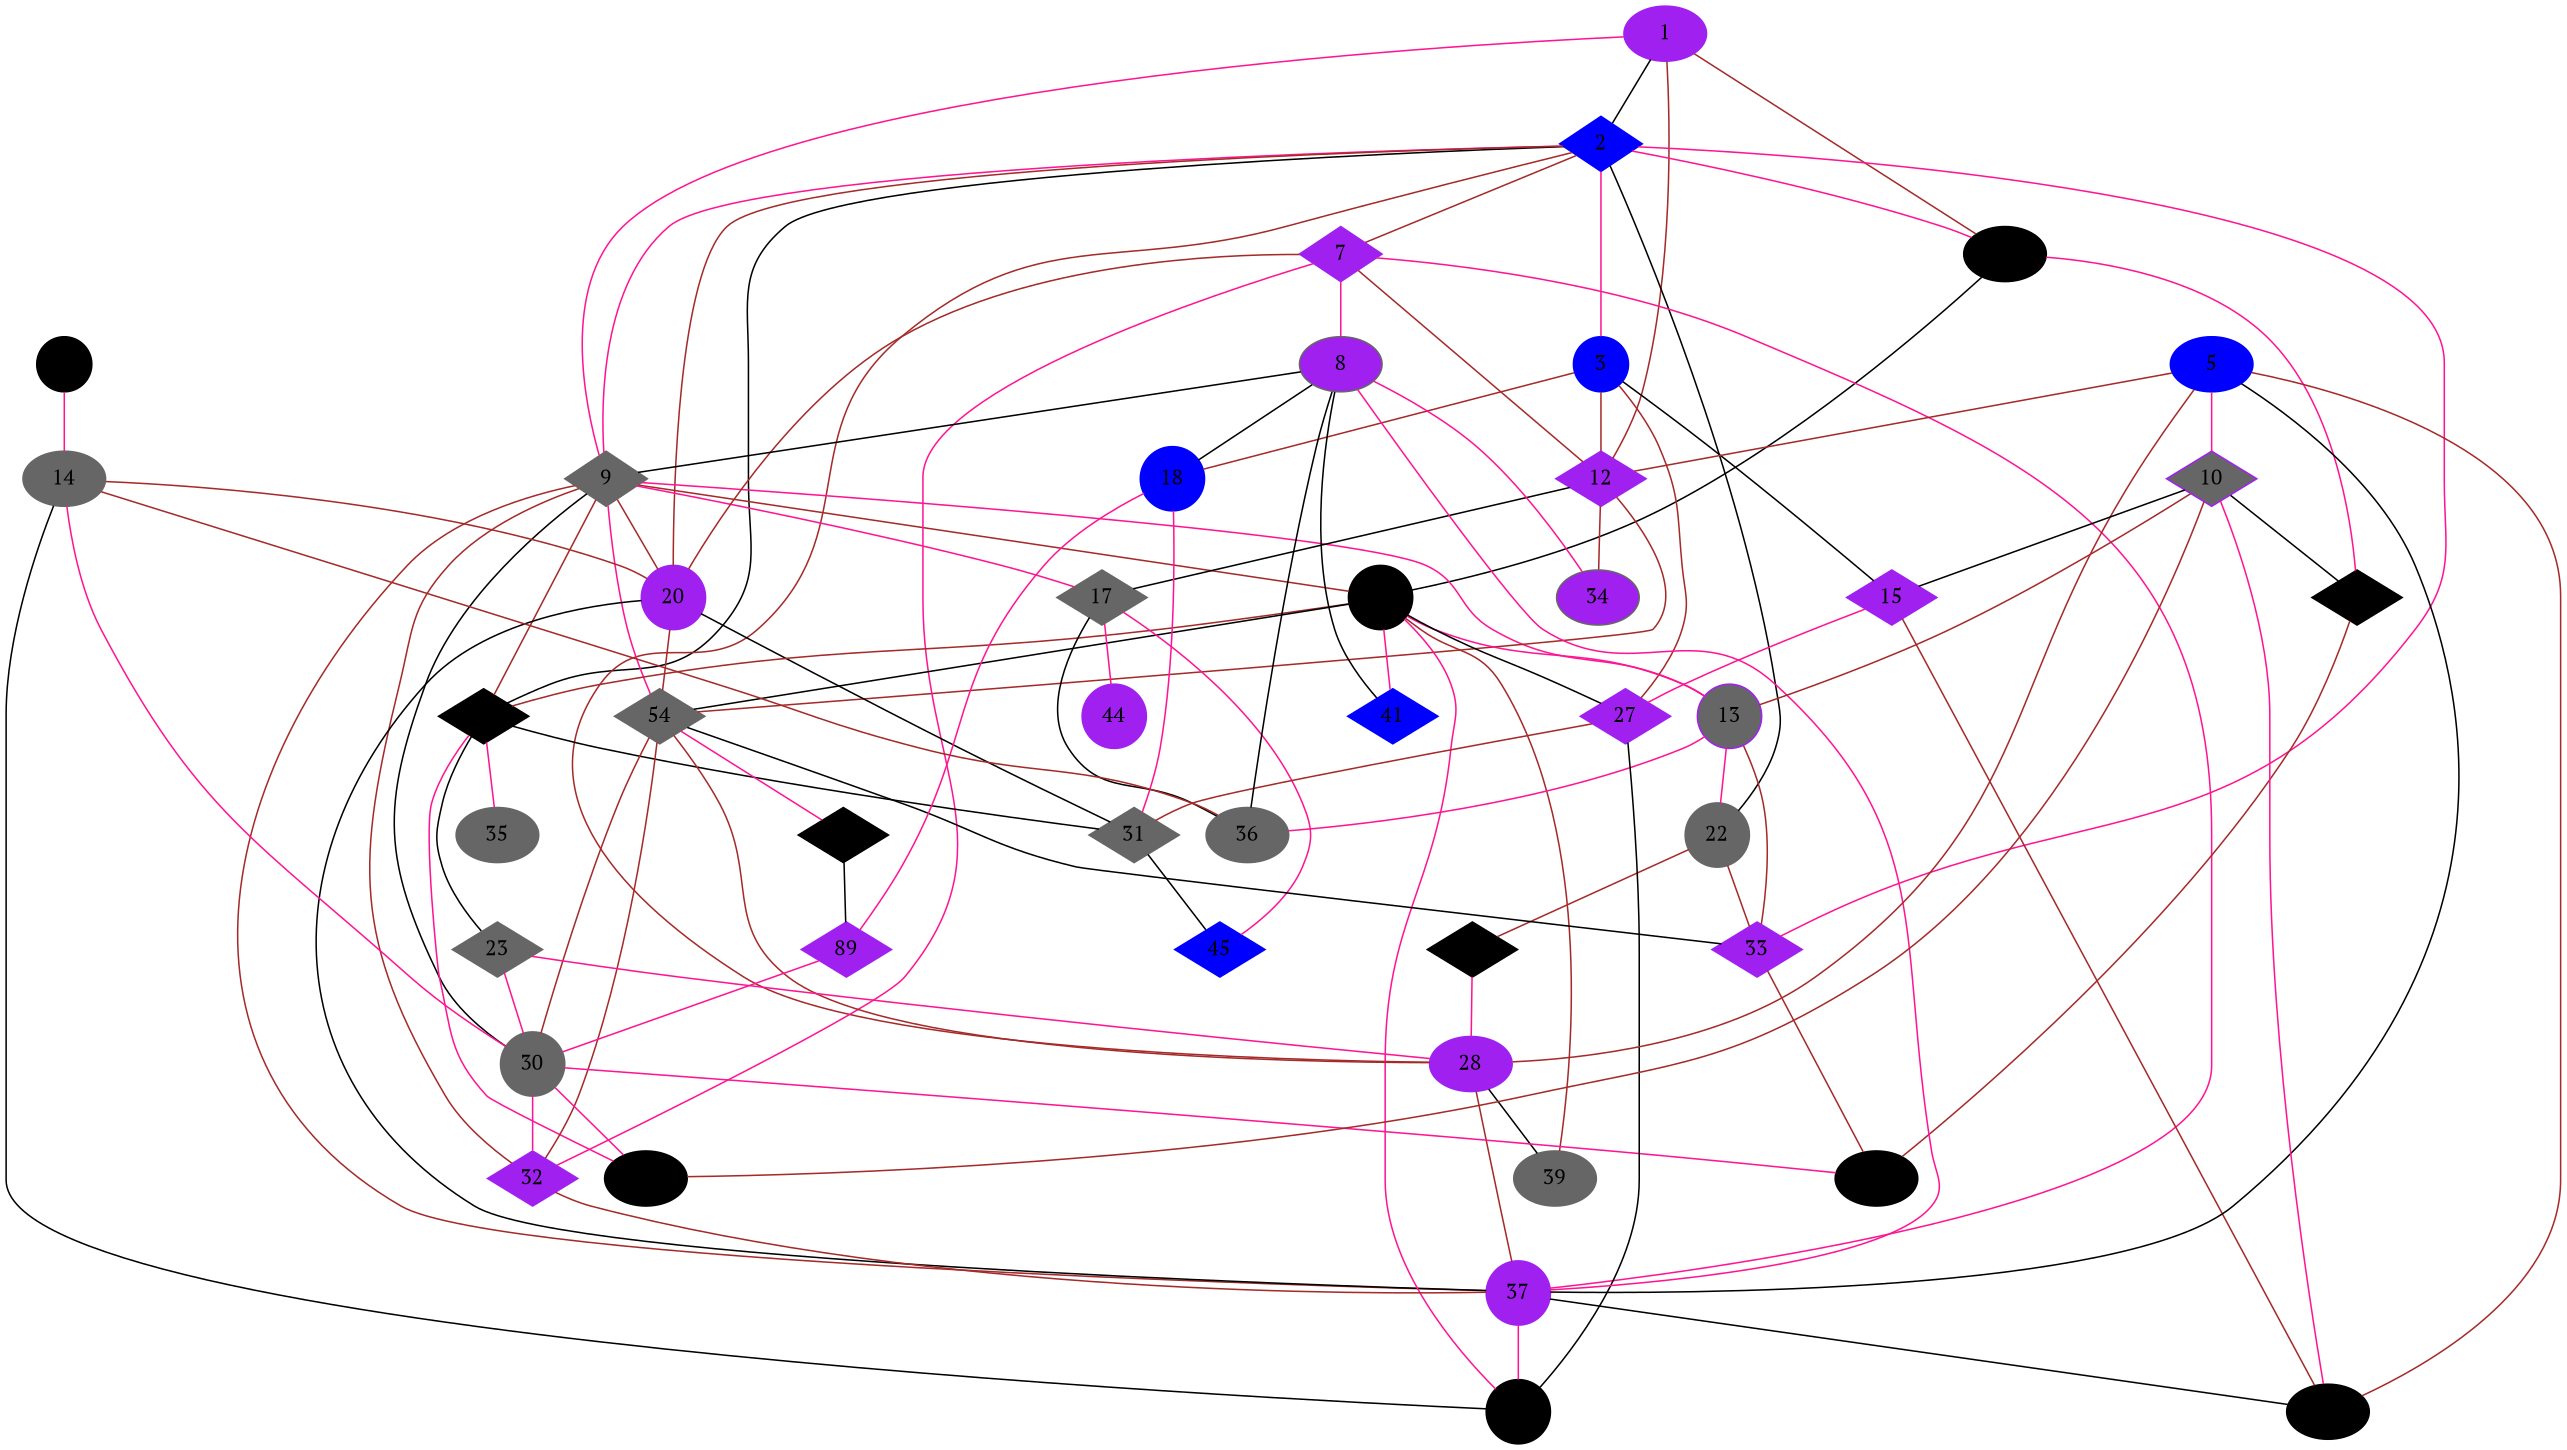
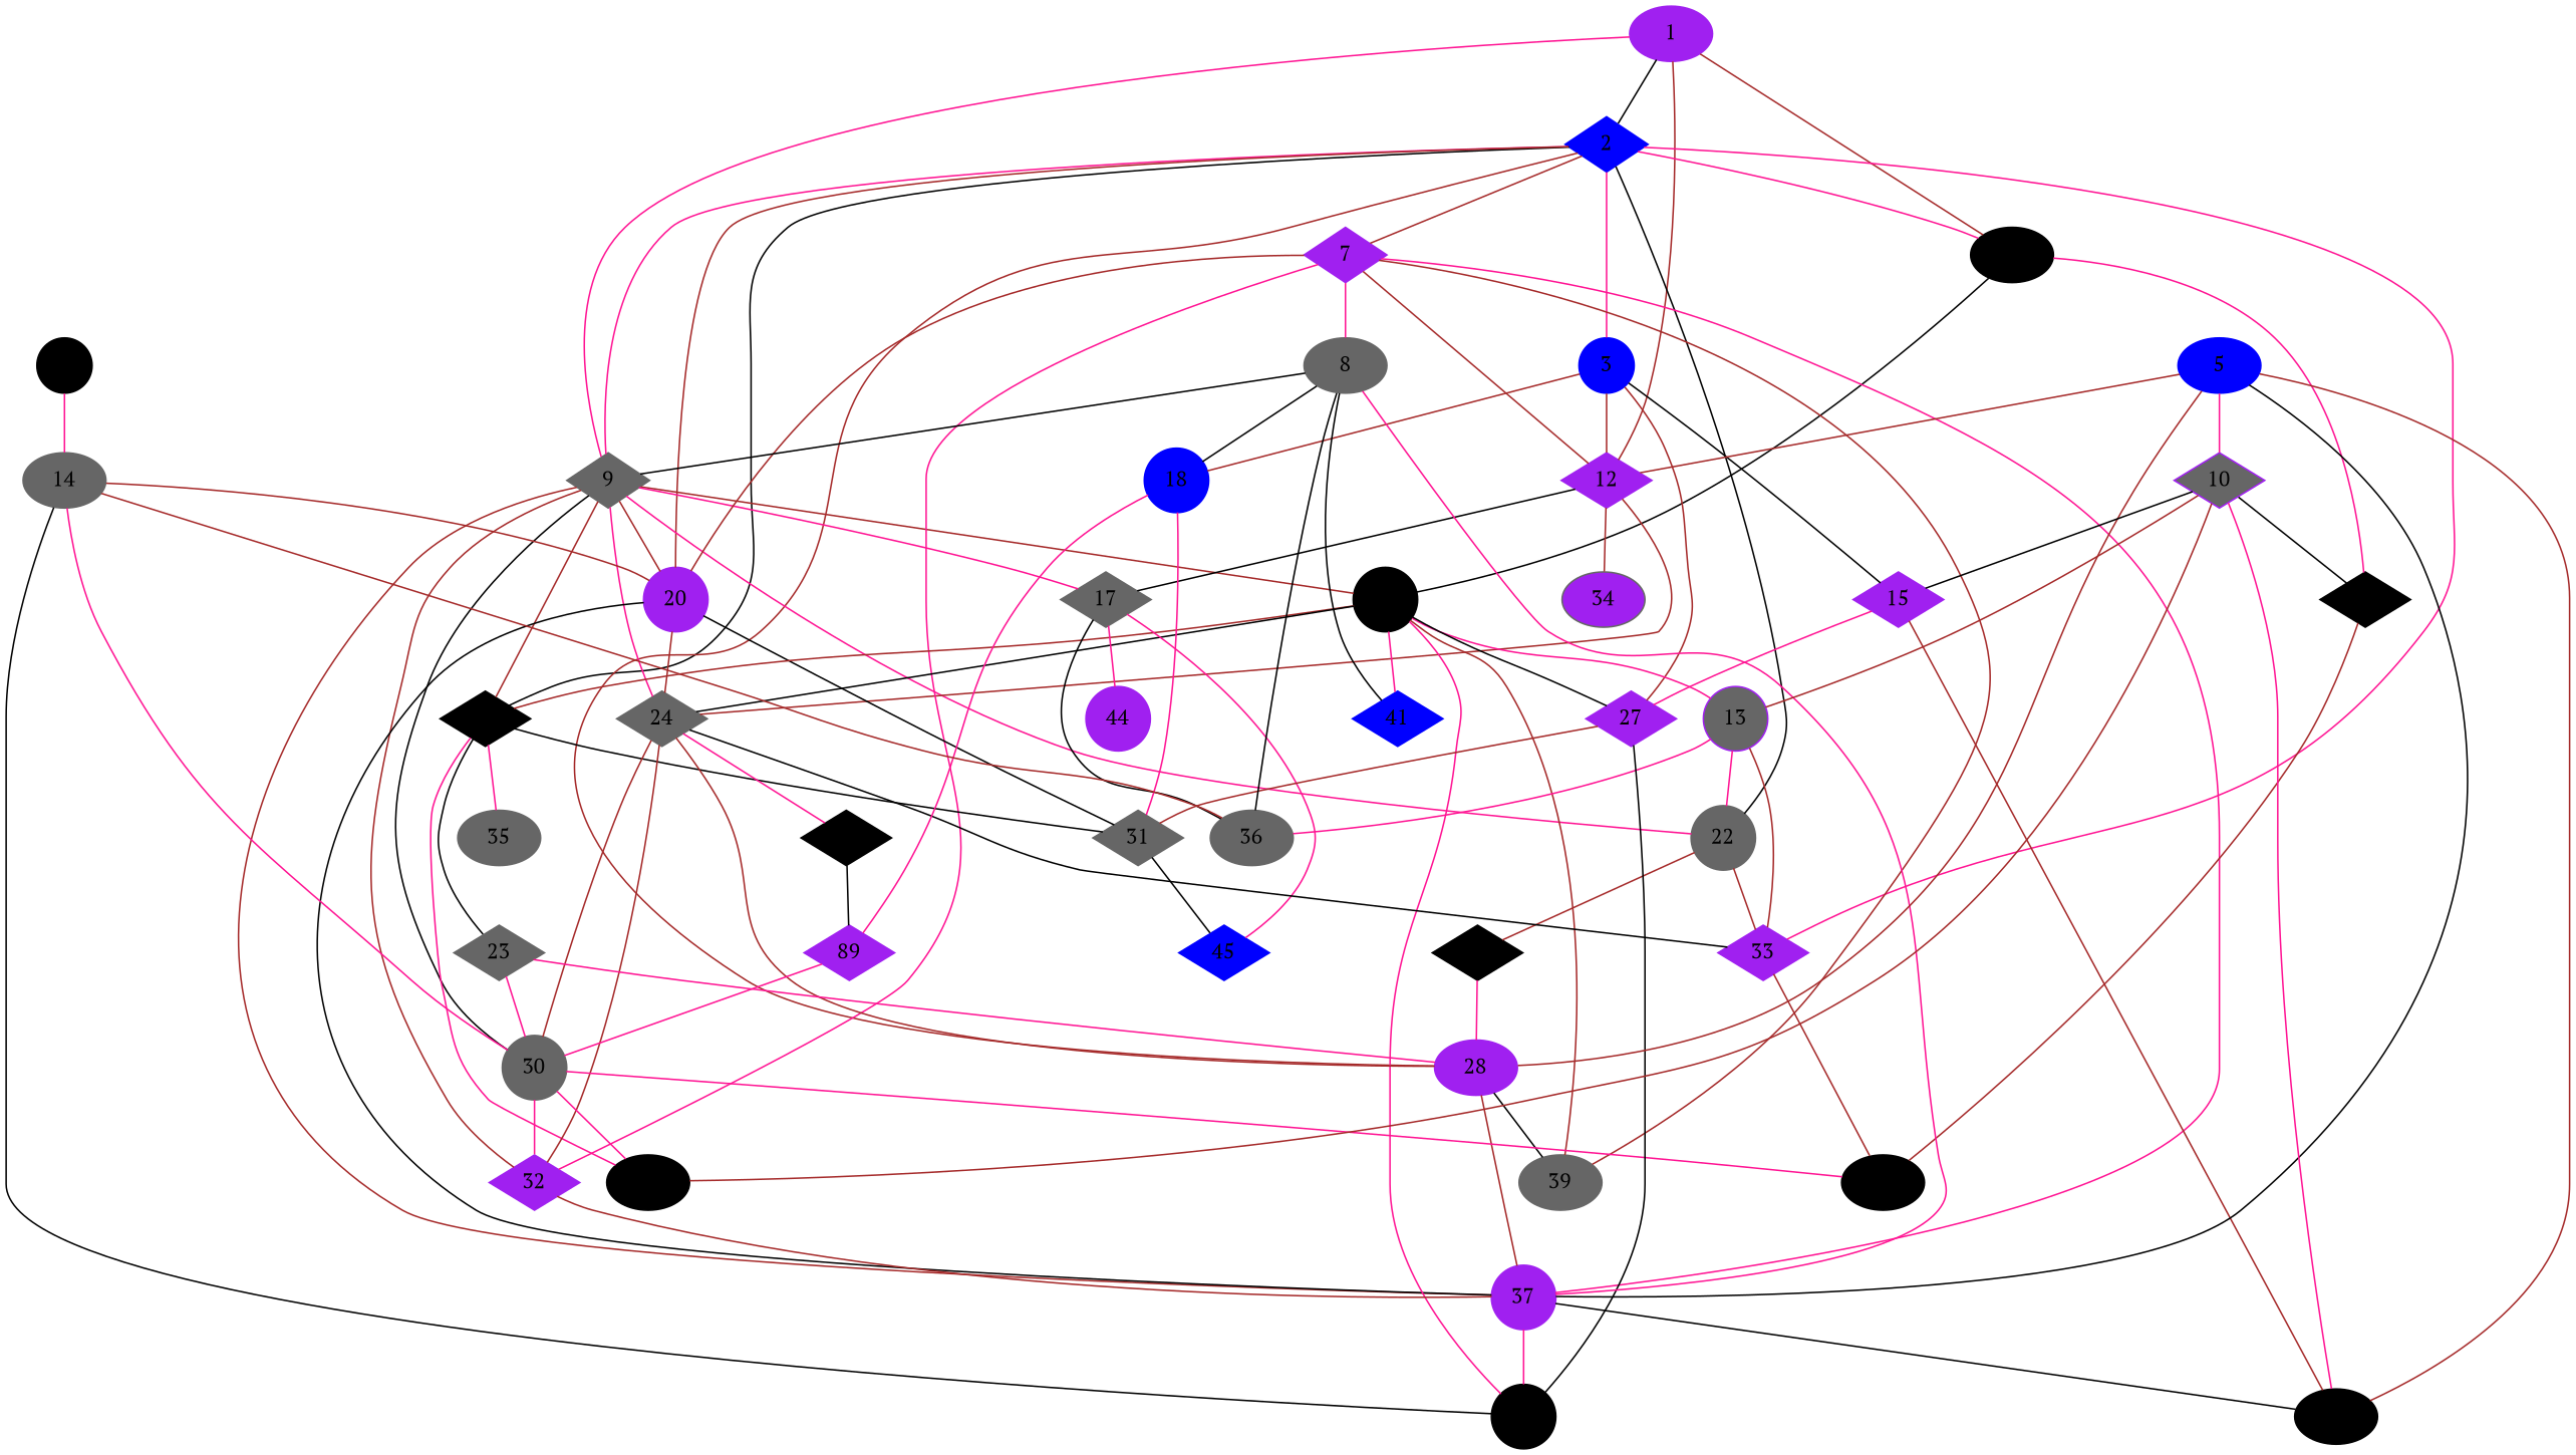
  graph {
    fontname="PT Serif"
    node [color=purple fontname="PT Serif" shape=diamond style=filled]
    edge [color=brown fontname="PT Serif" weight=1.0]
    1 [shape=ellipse]
    2 [color=blue]
    4 [color=black shape=ellipse]
    9 [color=gray40]
    12
    3 [color=blue shape=circle]
    7
    16 [color=black]
    20 [shape=circle]
    22 [color=gray40 shape=circle]
    28 [shape=ellipse]
    33
    11 [color=black shape=circle]
    21 [color=black]
    37 [shape=circle]
    32
    13 [fillcolor=gray40 shape=circle]
    17 [color=gray40]
-   24 [color=gray40 label=54]
+   24 [color=gray40]
    30 [color=gray40 shape=circle]
    34 [color=gray40 fillcolor=purple shape=ellipse]
    15
    18 [color=blue shape=circle]
    27
-   8 [color=gray40 shape=ellipse fillcolor=purple]
+   8 [color=gray40 shape=ellipse]
    39 [color=gray40 shape=ellipse]
    40 [color=black shape=ellipse]
    23 [color=gray40]
    31 [color=gray40]
    35 [color=gray40 shape=ellipse]
    25 [color=black]
    42 [color=black shape=ellipse]
    43 [color=black shape=ellipse]
    n34 [label=89]
    38 [color=black shape=circle]
    41 [color=blue]
    5 [color=blue shape=ellipse]
    10 [fillcolor=gray40]
    6 [color=black shape=circle]
    14 [color=gray40 shape=ellipse]
    36 [color=gray40 shape=ellipse]
    44 [shape=circle]
    45 [color=blue]
    26 [color=black]
    1 -- 2 [color=black]
    1 -- 4
    1 -- 9 [color=deeppink weight=2.0]
    1 -- 12 [weight=2.0]
    2 -- 4 [color=deeppink]
    2 -- 9 [color=deeppink]
    2 -- 3 [color=deeppink]
    2 -- 7
    2 -- 16 [color=black weight=2.0]
    2 -- 20
    2 -- 22 [color=black weight=2.0]
    2 -- 28
    2 -- 33 [color=deeppink weight=2.0]
    4 -- 11 [color=black]
    4 -- 21 [color=deeppink]
    9 -- 16
    9 -- 20 [weight=4.0]
    9 -- 11
    9 -- 37
    9 -- 32
-   9 -- 13 [color=deeppink]
+   9 -- 22 [color=deeppink]
    9 -- 17 [color=deeppink]
    9 -- 24 [color=deeppink]
    9 -- 30 [color=black]
    12 -- 17 [color=black]
    12 -- 24
    12 -- 34
    3 -- 12
    3 -- 15 [color=black]
    3 -- 18
    3 -- 27
    7 -- 12
    7 -- 20
    7 -- 37 [color=deeppink]
    7 -- 32 [color=deeppink]
    7 -- 8 [color=deeppink weight=4.0]
+   7 -- 39
    16 -- 40 [color=deeppink weight=2.0]
    16 -- 23 [color=black]
    16 -- 31 [color=black]
    16 -- 35 [color=deeppink]
    20 -- 37 [color=black]
    20 -- 24
    20 -- 31 [color=black]
    22 -- 33
    22 -- 25
    28 -- 37
    28 -- 39 [color=black]
    33 -- 42
    11 -- 16 [weight=2.0]
    11 -- 13 [color=deeppink]
    11 -- 24 [color=black]
    11 -- 27 [color=black]
    11 -- 39
    11 -- 38 [color=deeppink]
    11 -- 41 [color=deeppink]
    21 -- 42
    37 -- 43 [color=black]
    37 -- 38 [color=deeppink weight=2.0]
    32 -- 37
    13 -- 22 [color=deeppink]
    13 -- 33
    13 -- 36 [color=deeppink]
    17 -- 36 [color=black]
    17 -- 44 [color=deeppink]
    17 -- 45 [color=deeppink]
    24 -- 28
    24 -- 33 [color=black]
    24 -- 32
    24 -- 30
    24 -- 26 [color=deeppink]
    30 -- 32 [color=deeppink]
    30 -- 40 [color=deeppink]
    30 -- 42 [color=deeppink]
    15 -- 27 [color=deeppink]
    15 -- 43
    18 -- 31 [color=deeppink]
    18 -- n34 [color=deeppink]
    27 -- 31
    27 -- 38 [color=black]
    8 -- 9 [color=black]
    8 -- 37 [color=deeppink weight=2.0]
-   8 -- 34 [color=deeppink]
    8 -- 18 [color=black weight=2.0]
    8 -- 41 [color=black]
    8 -- 36 [color=black]
    23 -- 28 [color=deeppink]
    23 -- 30 [color=deeppink]
    31 -- 45 [color=black]
    25 -- 28 [color=deeppink]
    n34 -- 30 [color=deeppink]
    5 -- 12
    5 -- 28
    5 -- 37 [color=black]
    5 -- 43
    5 -- 10 [color=deeppink]
    10 -- 21 [color=black]
    10 -- 13
    10 -- 15 [color=black]
    10 -- 40
    10 -- 43 [color=deeppink]
    6 -- 14 [color=deeppink weight=2.0]
    14 -- 20
    14 -- 30 [color=deeppink weight=2.0]
    14 -- 38 [color=black]
    14 -- 36
    26 -- n34 [color=black]
  }
